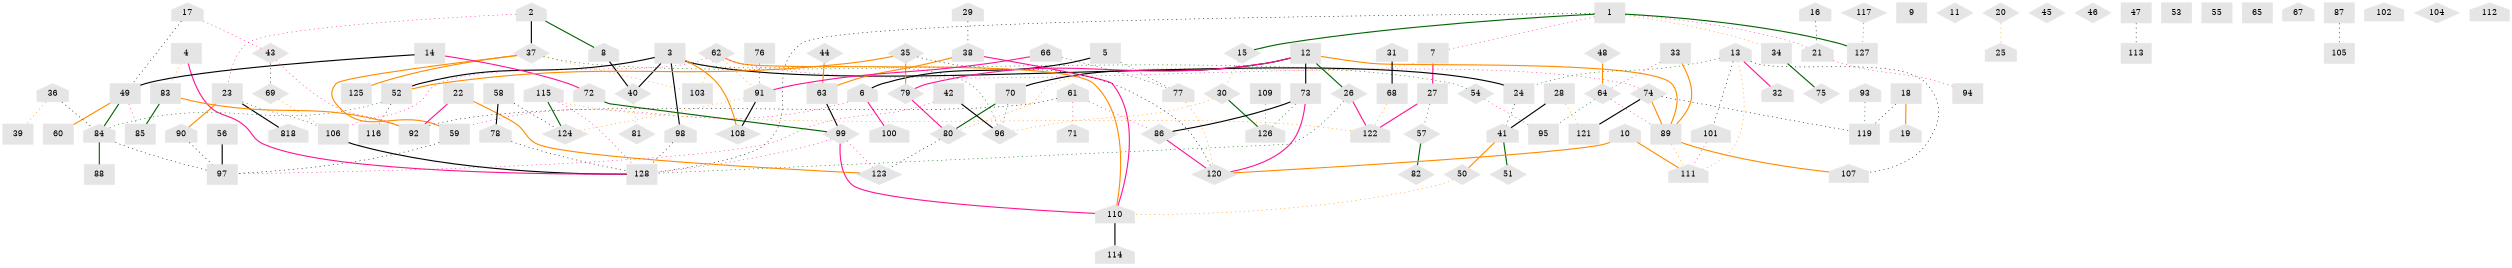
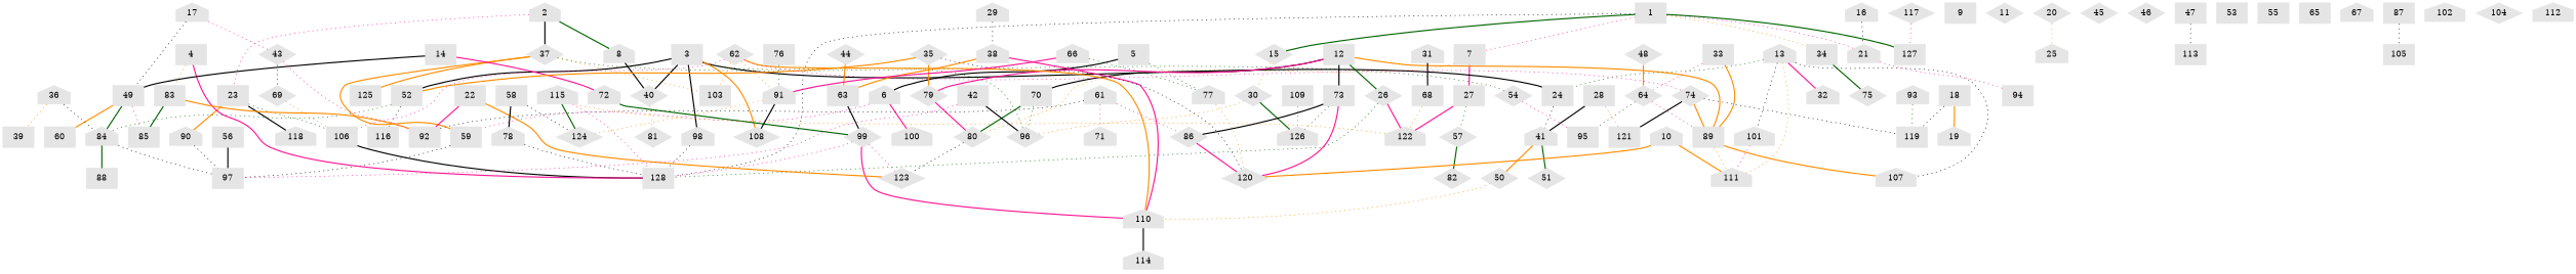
  graph {
    node [color=gray90 shape=box style=filled]
    edge [color=black style=dotted]
    1
    7
    15 [shape=diamond]
    21 [shape=house]
    34
    127
    128
    27
    80 [shape=diamond]
    30 [shape=diamond]
    94
    75 [shape=diamond]
    2 [shape=house]
    8 [shape=house]
    23
    37 [shape=diamond]
    40 [shape=diamond]
    90 [shape=house]
    106
-   118 [shape=house label=818]
+   118 [shape=house]
    59
    54 [shape=diamond]
    103
    125
    3
    24
    52
    96 [shape=diamond]
    98 [shape=house]
    108 [shape=diamond]
    41 [shape=house]
    81 [shape=diamond]
    84 [shape=house]
    116
    4
    83
    92
    85
    6 [shape=house]
    5
    77 [shape=house]
    100 [shape=house]
    120 [shape=diamond]
    97
    122 [shape=house]
    57 [shape=diamond]
    123 [shape=diamond]
    9
    10 [shape=house]
    111 [shape=house]
    11 [shape=diamond]
    26 [shape=diamond]
    12
    70
    73
    79 [shape=diamond]
    89
    126 [shape=house]
    86 [shape=diamond]
    107 [shape=house]
    13 [shape=house]
    32 [shape=house]
    101 [shape=house]
    14
    49
    72 [shape=house]
    60
    99 [shape=diamond]
    16 [shape=house]
    17 [shape=house]
    43 [shape=diamond]
    69 [shape=diamond]
    19 [shape=house]
    18
    119
    20 [shape=diamond]
    25 [shape=house]
    22
    50 [shape=diamond]
    51 [shape=diamond]
    82 [shape=diamond]
    28
    121
    29 [shape=house]
    38 [shape=house]
    63
    110 [shape=house]
    31 [shape=house]
    68
    33
    64 [shape=diamond]
    95
    35 [shape=diamond]
    36 [shape=house]
    39
    88
    114 [shape=house]
    42
    44 [shape=diamond]
    45 [shape=diamond]
    46 [shape=diamond]
    47
    113
    48 [shape=diamond]
    53
    55
    56
    78 [shape=house]
    58
    124 [shape=diamond]
    61 [shape=house]
    71 [shape=house]
    62 [shape=diamond]
    74 [shape=diamond]
    91 [shape=house]
    65
    66 [shape=house]
    67 [shape=house]
    76
    87
    105
    93 [shape=house]
    102 [shape=house]
    104 [shape=diamond]
    109
    112 [shape=house]
    115 [shape=house]
    117 [shape=diamond]
    1 -- 7 [color=deeppink]
    1 -- 15 [color=darkgreen style=bold]
    1 -- 21 [color=deeppink]
    1 -- 34 [color=darkorange]
    1 -- 127 [color=darkgreen style=bold]
    1 -- 128
    7 -- 27 [color=deeppink style=bold]
    7 -- 80 [color=darkorange]
    15 -- 30 [color=darkorange]
    21 -- 94 [color=deeppink]
    34 -- 75 [color=darkgreen style=bold]
    27 -- 122 [color=deeppink style=bold]
    27 -- 57 [color=darkgreen]
    80 -- 123
    30 -- 96 [color=darkorange]
    30 -- 126 [color=darkgreen style=bold]
    2 -- 8 [color=darkgreen style=bold]
    2 -- 23 [color=deeppink]
    2 -- 37 [style=bold]
    8 -- 40 [style=bold]
    23 -- 90 [color=darkorange style=bold]
    23 -- 106 [color=darkgreen]
    23 -- 118 [style=bold]
    37 -- 59 [color=darkorange style=bold]
    37 -- 54 [color=darkgreen]
    37 -- 103 [color=darkorange]
    37 -- 125 [color=darkorange style=bold]
    40 -- 81 [color=darkorange]
    90 -- 97
    106 -- 128 [style=bold]
    59 -- 97
    54 -- 95 [color=deeppink]
    3 -- 40 [style=bold]
    3 -- 24 [style=bold]
    3 -- 52 [style=bold]
    3 -- 96 [color=darkgreen]
    3 -- 98 [style=bold]
    3 -- 108 [color=darkorange style=bold]
    24 -- 41
    52 -- 84 [color=darkgreen]
    52 -- 116
    98 -- 128
    41 -- 50 [color=darkorange style=bold]
    41 -- 51 [color=darkgreen style=bold]
    84 -- 97
    84 -- 88 [color=darkgreen style=bold]
    4 -- 128 [color=deeppink style=bold]
    4 -- 83 [color=darkorange]
    83 -- 92 [color=darkorange style=bold]
    83 -- 85 [color=darkgreen style=bold]
    6 -- 59 [color=deeppink]
    6 -- 100 [color=deeppink style=bold]
    5 -- 6 [style=bold]
    5 -- 77 [color=darkgreen]
    77 -- 120 [color=darkorange]
    57 -- 82 [color=darkgreen style=bold]
    10 -- 120 [color=darkorange style=bold]
    10 -- 111 [color=darkorange style=bold]
    26 -- 128 [color=darkgreen]
    26 -- 122 [color=deeppink style=bold]
    12 -- 26 [color=darkgreen style=bold]
    12 -- 70 [style=bold]
    12 -- 73 [style=bold]
    12 -- 79 [color=deeppink style=bold]
    12 -- 89 [color=darkorange style=bold]
    70 -- 80 [color=darkgreen style=bold]
    70 -- 96 [color=darkgreen]
    73 -- 120 [color=deeppink style=bold]
    73 -- 126 [color=darkgreen]
    73 -- 86 [style=bold]
    79 -- 80 [color=deeppink style=bold]
    89 -- 111 [color=darkorange]
    89 -- 107 [color=darkorange style=bold]
    86 -- 120 [color=deeppink style=bold]
    13 -- 24 [color=darkgreen]
    13 -- 111 [color=darkorange]
    13 -- 107
    13 -- 32 [color=deeppink style=bold]
    13 -- 101
    101 -- 111 [color=deeppink]
    14 -- 49 [style=bold]
    14 -- 72 [color=deeppink style=bold]
    49 -- 84 [color=darkgreen style=bold]
    49 -- 85 [color=deeppink]
    49 -- 60 [color=darkorange style=bold]
    72 -- 99 [color=darkgreen style=bold]
    99 -- 128 [color=deeppink]
    99 -- 123 [color=deeppink]
    99 -- 110 [color=deeppink style=bold]
    16 -- 21
    17 -- 49
    17 -- 43 [color=deeppink]
    43 -- 92 [color=deeppink]
    43 -- 69
    69 -- 106 [color=darkorange]
    18 -- 19 [color=darkorange style=bold]
    18 -- 119
    20 -- 25 [color=darkorange]
    22 -- 92 [color=deeppink style=bold]
    22 -- 123 [color=darkorange style=bold]
    50 -- 110 [color=darkorange]
    28 -- 41 [style=bold]
    28 -- 121 [color=darkorange]
    29 -- 38
    38 -- 63 [color=darkorange style=bold]
    38 -- 110 [color=deeppink style=bold]
    63 -- 99 [style=bold]
    110 -- 114 [style=bold]
    31 -- 68 [style=bold]
    68 -- 122 [color=darkorange]
    33 -- 89 [color=darkorange style=bold]
    33 -- 64 [color=deeppink]
    64 -- 89 [color=deeppink]
    64 -- 95 [color=darkgreen]
    35 -- 52 [color=darkorange style=bold]
    35 -- 120
    35 -- 79 [color=darkorange style=bold]
    36 -- 84
    36 -- 39 [color=darkorange]
    42 -- 96 [style=bold]
    42 -- 97 [color=deeppink]
    44 -- 63 [color=darkorange style=bold]
    47 -- 113
    48 -- 64 [color=darkorange style=bold]
    56 -- 97 [style=bold]
    78 -- 128
    58 -- 78 [style=bold]
    58 -- 124
    61 -- 92
    61 -- 86 [color=deeppink]
    61 -- 71 [color=deeppink]
    62 -- 106 [color=deeppink]
    62 -- 103 [color=darkorange]
    62 -- 110 [color=darkorange style=bold]
    62 -- 74 [color=deeppink]
    62 -- 91 [color=darkorange]
    74 -- 89 [color=darkorange style=bold]
    74 -- 119
    74 -- 121 [style=bold]
    91 -- 108 [style=bold]
    91 -- 124 [color=darkorange]
    66 -- 77 [color=darkgreen]
    66 -- 91 [color=deeppink style=bold]
    76 -- 91 [color=darkgreen]
    87 -- 105
    93 -- 119 [color=darkgreen]
    109 -- 126 [color=deeppink]
    115 -- 128 [color=deeppink]
    115 -- 122 [color=darkorange]
    115 -- 124 [color=darkgreen style=bold]
    117 -- 127 [color=deeppink]
  }
